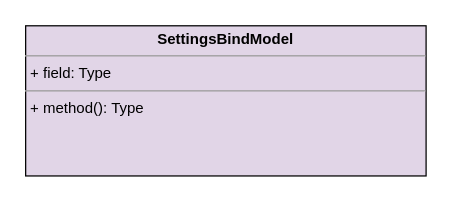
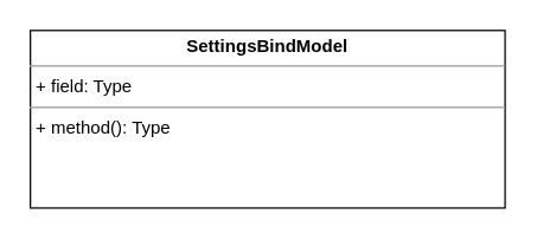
  <mxCell id="0" />
  <mxCell id="1" parent="0" />
- <mxCell id="2" value="&lt;p style=&quot;margin: 0px ; margin-top: 4px ; text-align: center&quot;&gt;&lt;b&gt;SettingsBindModel&lt;/b&gt;&lt;/p&gt;&lt;hr size=&quot;1&quot;&gt;&lt;p style=&quot;margin: 0px ; margin-left: 4px&quot;&gt;+ field: Type&lt;/p&gt;&lt;hr size=&quot;1&quot;&gt;&lt;p style=&quot;margin: 0px ; margin-left: 4px&quot;&gt;+ method(): Type&lt;/p&gt;" style="verticalAlign=top;align=left;overflow=fill;fontSize=12;fontFamily=Helvetica;html=1;fillColor=#e1d5e7;" vertex="1" parent="1"><mxGeometry x="20" y="20" width="320" height="120" as="geometry" /></mxCell>
+ <mxCell id="2" value="&lt;p style=&quot;margin: 0px ; margin-top: 4px ; text-align: center&quot;&gt;&lt;b&gt;SettingsBindModel&lt;/b&gt;&lt;/p&gt;&lt;hr size=&quot;1&quot;&gt;&lt;p style=&quot;margin: 0px ; margin-left: 4px&quot;&gt;+ field: Type&lt;/p&gt;&lt;hr size=&quot;1&quot;&gt;&lt;p style=&quot;margin: 0px ; margin-left: 4px&quot;&gt;+ method(): Type&lt;/p&gt;" style="verticalAlign=top;align=left;overflow=fill;fontSize=12;fontFamily=Helvetica;html=1;" vertex="1" parent="1"><mxGeometry x="20" y="20" width="320" height="120" as="geometry" /></mxCell>
